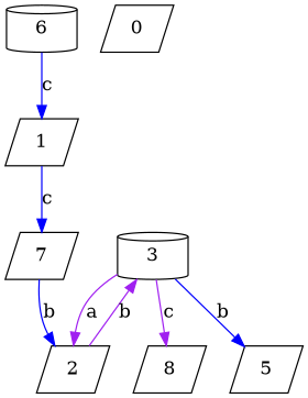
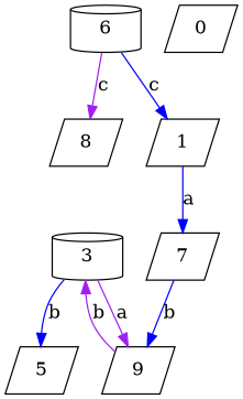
  strict digraph {
    node [shape=parallelogram]
    edge [color=blue]
    3 [shape=cylinder]
-   2
+   2 [label=9]
    5
    0
    6 [shape=cylinder]
    8
    1
    7
    3 -> 2 [color=purple label=a]
    3 -> 5 [label=b]
    2 -> 3 [color=purple label=b]
-   3 -> 8 [color=purple label=c]
+   6 -> 8 [color=purple label=c]
    6 -> 1 [label=c]
-   1 -> 7 [label=c]
+   1 -> 7 [label=a]
    7 -> 2 [label=b]
  }
